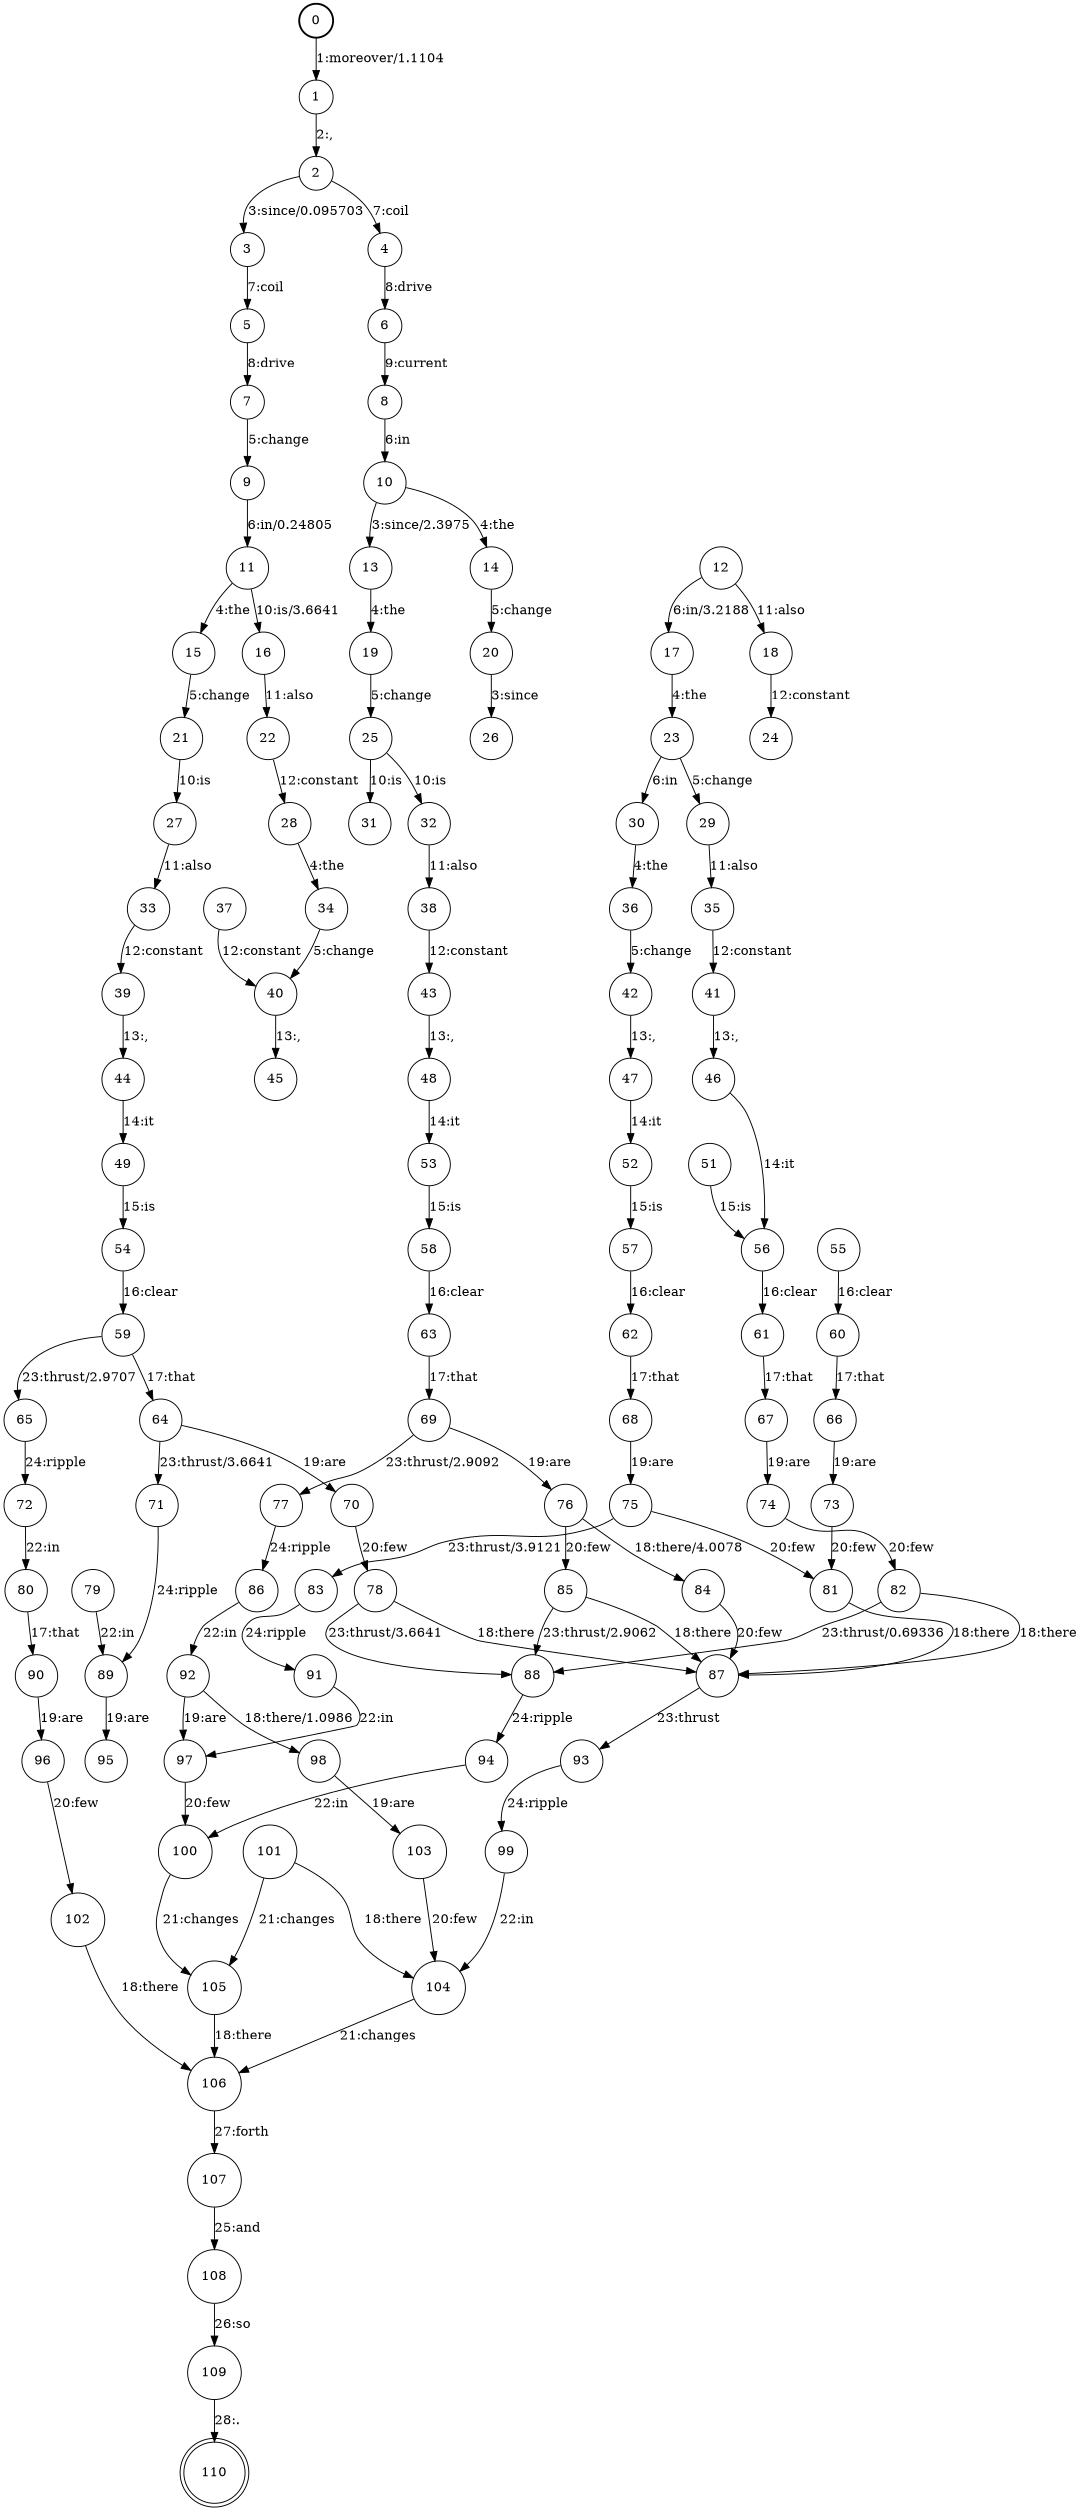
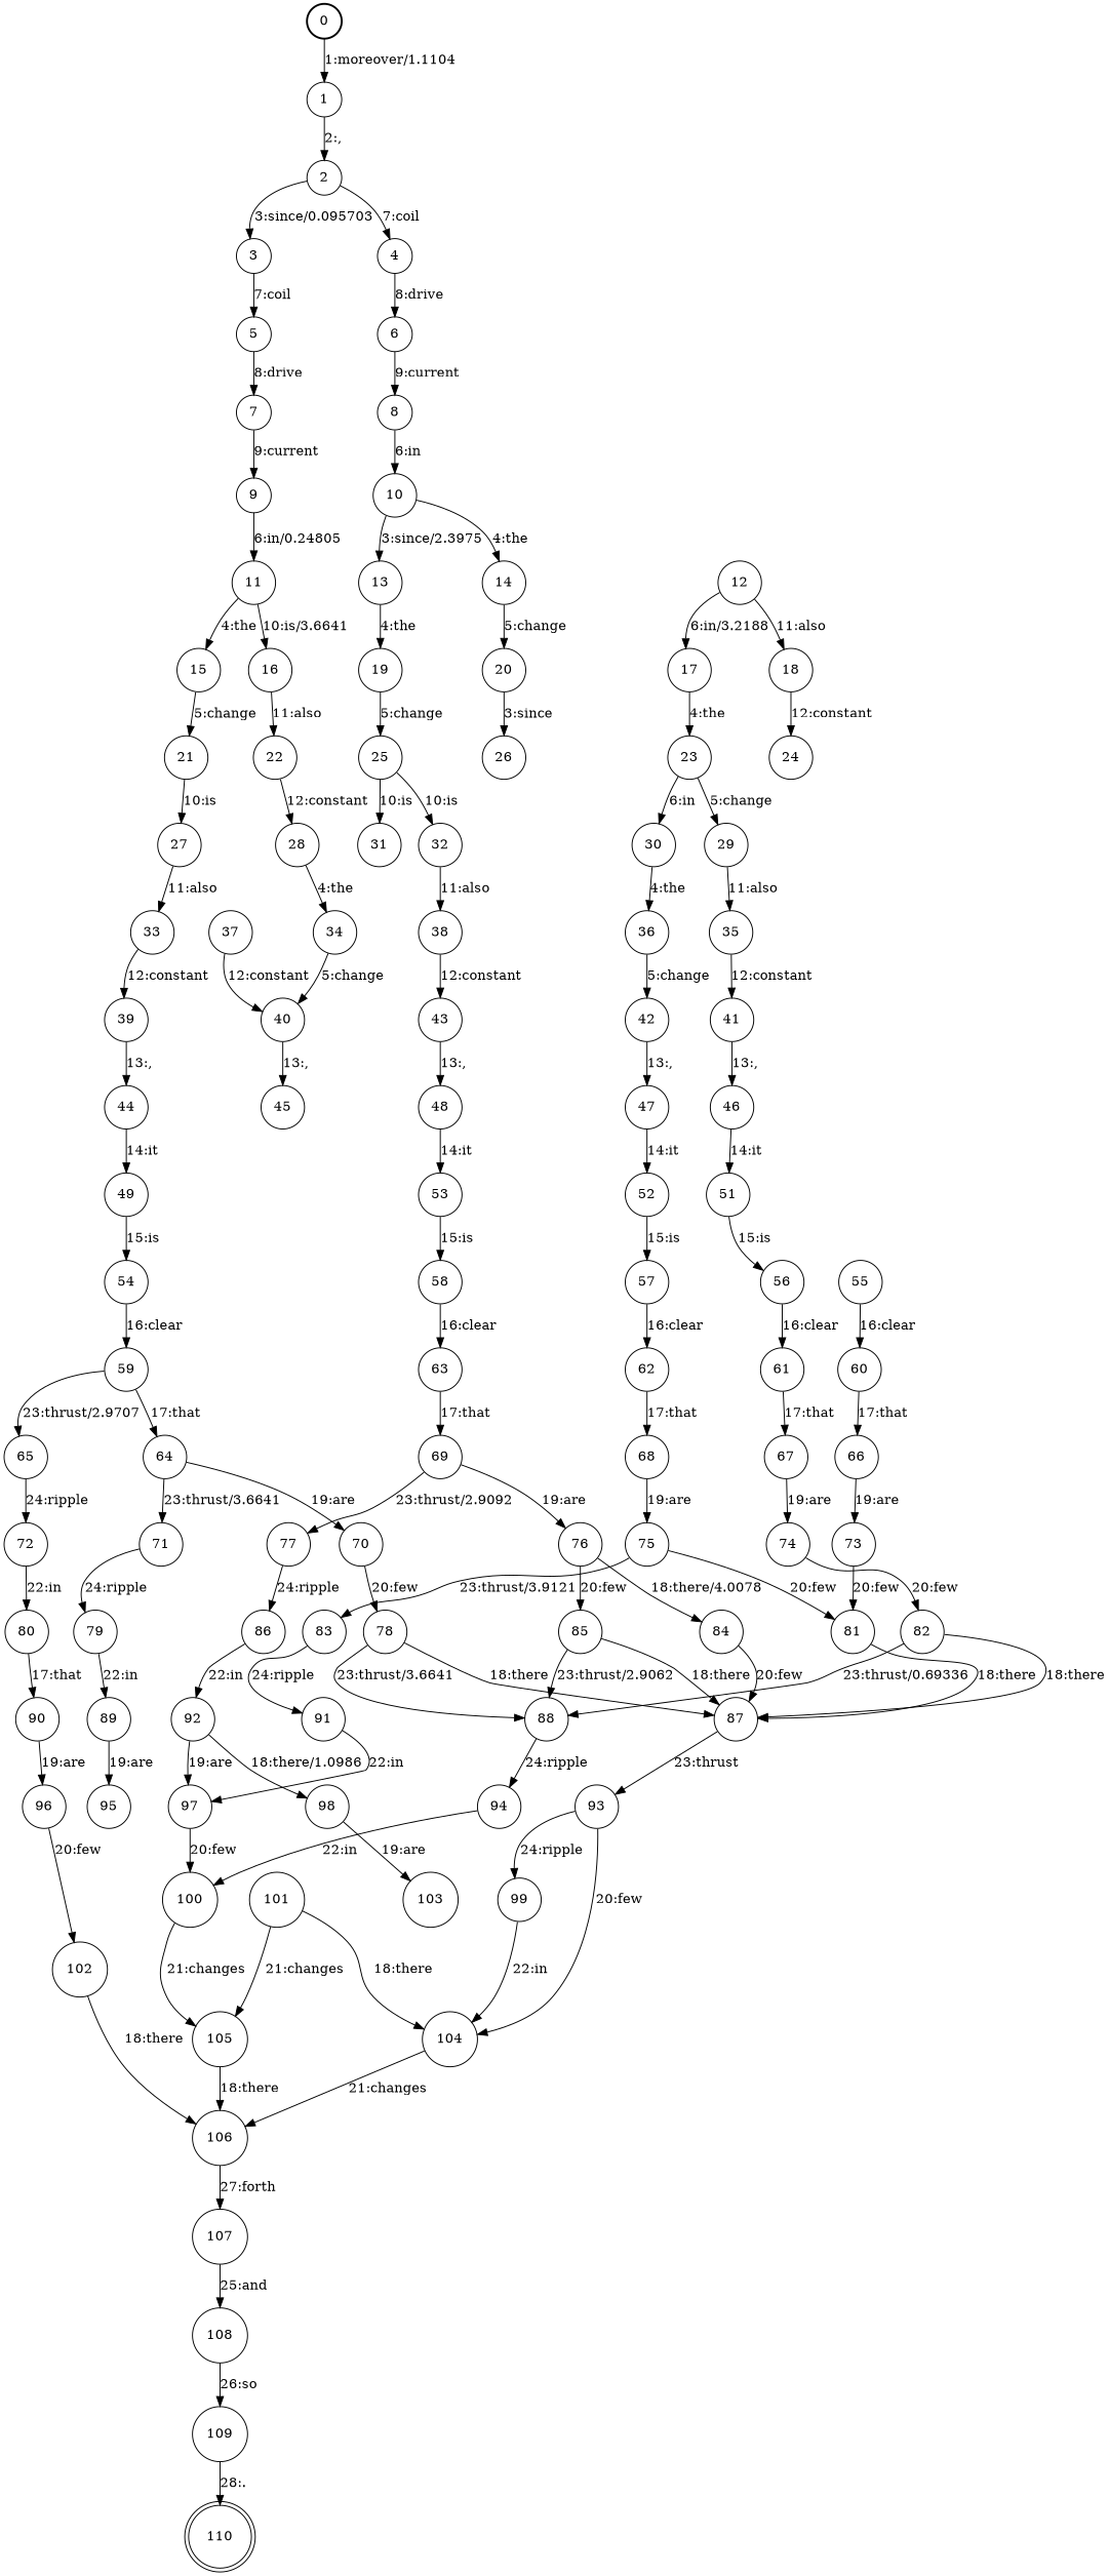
  digraph {
    nodesep=0.25
    rankdir=TB
    ranksep=0.4
    node [fontsize=14 shape=circle style=solid]
    edge [fontsize=14]
    n1 [label=0 style=bold]
    n2 [label=1]
    n3 [label=2]
    n4 [label=3]
    n5 [label=4]
    n6 [label=5]
    n7 [label=6]
    n8 [label=7]
    n9 [label=8]
    n10 [label=9]
    n11 [label=10]
    n12 [label=11]
    n13 [label=13]
    n14 [label=14]
    n15 [label=15]
    n16 [label=16]
    n17 [label=12]
    n18 [label=17]
    n19 [label=18]
    n20 [label=19]
    n21 [label=20]
    n22 [label=21]
    n23 [label=22]
    n24 [label=23]
    n25 [label=24]
    n26 [label=25]
    n27 [label=26]
    n28 [label=27]
    n29 [label=28]
    n30 [label=29]
    n31 [label=30]
    n32 [label=31]
    n33 [label=32]
    n34 [label=33]
    n35 [label=34]
    n36 [label=35]
    n37 [label=36]
    n38 [label=38]
    n39 [label=39]
    n40 [label=40]
    n41 [label=41]
    n42 [label=42]
    n43 [label=37]
    n44 [label=43]
    n45 [label=44]
    n46 [label=45]
    n47 [label=46]
    n48 [label=47]
    n49 [label=48]
    n50 [label=49]
    n51 [label=51]
    n52 [label=52]
    n53 [label=53]
    n54 [label=54]
    n55 [label=56]
    n56 [label=57]
    n57 [label=58]
    n58 [label=59]
    n59 [label=55]
    n60 [label=60]
    n61 [label=61]
    n62 [label=62]
    n63 [label=63]
    n64 [label=64]
    n65 [label=65]
    n66 [label=66]
    n67 [label=67]
    n68 [label=68]
    n69 [label=69]
    n70 [label=70]
    n71 [label=71]
    n72 [label=72]
    n73 [label=73]
    n74 [label=74]
    n75 [label=75]
    n76 [label=76]
    n77 [label=77]
    n78 [label=78]
    n79 [label=79]
    n80 [label=80]
    n81 [label=81]
    n82 [label=82]
    n83 [label=83]
    n84 [label=84]
    n85 [label=85]
    n86 [label=86]
    n87 [label=87]
    n88 [label=88]
    n89 [label=89]
    n90 [label=90]
    n91 [label=91]
    n92 [label=92]
    n93 [label=93]
    n94 [label=94]
    n95 [label=95]
    n96 [label=96]
    n97 [label=97]
    n98 [label=98]
    n99 [label=99]
    n100 [label=100]
    n101 [label=102]
    n102 [label=103]
    n103 [label=104]
    n104 [label=105]
    n105 [label=101]
    n106 [label=106]
    n107 [label=107]
    n108 [label=108]
    n109 [label=109]
    n110 [label=110 shape=doublecircle]
    n1 -> n2 [label="1:moreover/1.1104"]
    n2 -> n3 [label="2:,"]
    n3 -> n4 [label="3:since/0.095703"]
    n3 -> n5 [label="7:coil"]
    n4 -> n6 [label="7:coil"]
    n5 -> n7 [label="8:drive"]
    n6 -> n8 [label="8:drive"]
    n7 -> n9 [label="9:current"]
-   n8 -> n10 [label="5:change"]
+   n8 -> n10 [label="9:current"]
    n9 -> n11 [label="6:in"]
    n10 -> n12 [label="6:in/0.24805"]
    n11 -> n13 [label="3:since/2.3975"]
    n11 -> n14 [label="4:the"]
    n12 -> n15 [label="4:the"]
    n12 -> n16 [label="10:is/3.6641"]
    n13 -> n20 [label="4:the"]
    n14 -> n21 [label="5:change"]
    n15 -> n22 [label="5:change"]
    n16 -> n23 [label="11:also"]
    n17 -> n18 [label="6:in/3.2188"]
    n17 -> n19 [label="11:also"]
    n18 -> n24 [label="4:the"]
    n19 -> n25 [label="12:constant"]
    n20 -> n26 [label="5:change"]
    n21 -> n27 [label="3:since"]
    n22 -> n28 [label="10:is"]
    n23 -> n29 [label="12:constant"]
    n24 -> n30 [label="5:change"]
    n24 -> n31 [label="6:in"]
    n26 -> n32 [label="10:is"]
    n26 -> n33 [label="10:is"]
    n28 -> n34 [label="11:also"]
    n29 -> n35 [label="4:the"]
    n30 -> n36 [label="11:also"]
    n31 -> n37 [label="4:the"]
    n33 -> n38 [label="11:also"]
    n34 -> n39 [label="12:constant"]
    n35 -> n40 [label="5:change"]
    n36 -> n41 [label="12:constant"]
    n37 -> n42 [label="5:change"]
    n38 -> n44 [label="12:constant"]
    n39 -> n45 [label="13:,"]
    n40 -> n46 [label="13:,"]
    n41 -> n47 [label="13:,"]
    n42 -> n48 [label="13:,"]
    n43 -> n40 [label="12:constant"]
    n44 -> n49 [label="13:,"]
    n45 -> n50 [label="14:it"]
-   n47 -> n55 [label="14:it"]
+   n47 -> n51 [label="14:it"]
    n48 -> n52 [label="14:it"]
    n49 -> n53 [label="14:it"]
    n50 -> n54 [label="15:is"]
    n51 -> n55 [label="15:is"]
    n52 -> n56 [label="15:is"]
    n53 -> n57 [label="15:is"]
    n54 -> n58 [label="16:clear"]
    n55 -> n61 [label="16:clear"]
    n56 -> n62 [label="16:clear"]
    n57 -> n63 [label="16:clear"]
    n58 -> n64 [label="17:that"]
    n58 -> n65 [label="23:thrust/2.9707"]
    n59 -> n60 [label="16:clear"]
    n60 -> n66 [label="17:that"]
    n61 -> n67 [label="17:that"]
    n62 -> n68 [label="17:that"]
    n63 -> n69 [label="17:that"]
    n64 -> n70 [label="19:are"]
    n64 -> n71 [label="23:thrust/3.6641"]
    n65 -> n72 [label="24:ripple"]
    n66 -> n73 [label="19:are"]
    n67 -> n74 [label="19:are"]
    n68 -> n75 [label="19:are"]
    n69 -> n76 [label="19:are"]
    n69 -> n77 [label="23:thrust/2.9092"]
    n70 -> n78 [label="20:few"]
-   n71 -> n89 [label="24:ripple"]
+   n71 -> n79 [label="24:ripple"]
    n72 -> n80 [label="22:in"]
    n73 -> n81 [label="20:few"]
    n74 -> n82 [label="20:few"]
    n75 -> n81 [label="20:few"]
    n75 -> n83 [label="23:thrust/3.9121"]
    n76 -> n84 [label="18:there/4.0078"]
    n76 -> n85 [label="20:few"]
    n77 -> n86 [label="24:ripple"]
    n78 -> n87 [label="18:there"]
    n78 -> n88 [label="23:thrust/3.6641"]
    n79 -> n89 [label="22:in"]
    n80 -> n90 [label="17:that"]
    n81 -> n87 [label="18:there"]
    n82 -> n87 [label="18:there"]
    n82 -> n88 [label="23:thrust/0.69336"]
    n83 -> n91 [label="24:ripple"]
    n84 -> n87 [label="20:few"]
    n85 -> n87 [label="18:there"]
    n85 -> n88 [label="23:thrust/2.9062"]
    n86 -> n92 [label="22:in"]
    n87 -> n93 [label="23:thrust"]
    n88 -> n94 [label="24:ripple"]
    n89 -> n95 [label="19:are"]
    n90 -> n96 [label="19:are"]
    n91 -> n97 [label="22:in"]
    n92 -> n97 [label="19:are"]
    n92 -> n98 [label="18:there/1.0986"]
    n93 -> n99 [label="24:ripple"]
    n94 -> n100 [label="22:in"]
    n96 -> n101 [label="20:few"]
    n97 -> n100 [label="20:few"]
    n98 -> n102 [label="19:are"]
    n99 -> n103 [label="22:in"]
    n100 -> n104 [label="21:changes"]
    n101 -> n106 [label="18:there"]
-   n102 -> n103 [label="20:few"]
+   n93 -> n103 [label="20:few"]
    n103 -> n106 [label="21:changes"]
    n104 -> n106 [label="18:there"]
    n105 -> n103 [label="18:there"]
    n105 -> n104 [label="21:changes"]
    n106 -> n107 [label="27:forth"]
    n107 -> n108 [label="25:and"]
    n108 -> n109 [label="26:so"]
    n109 -> n110 [label="28:."]
  }
